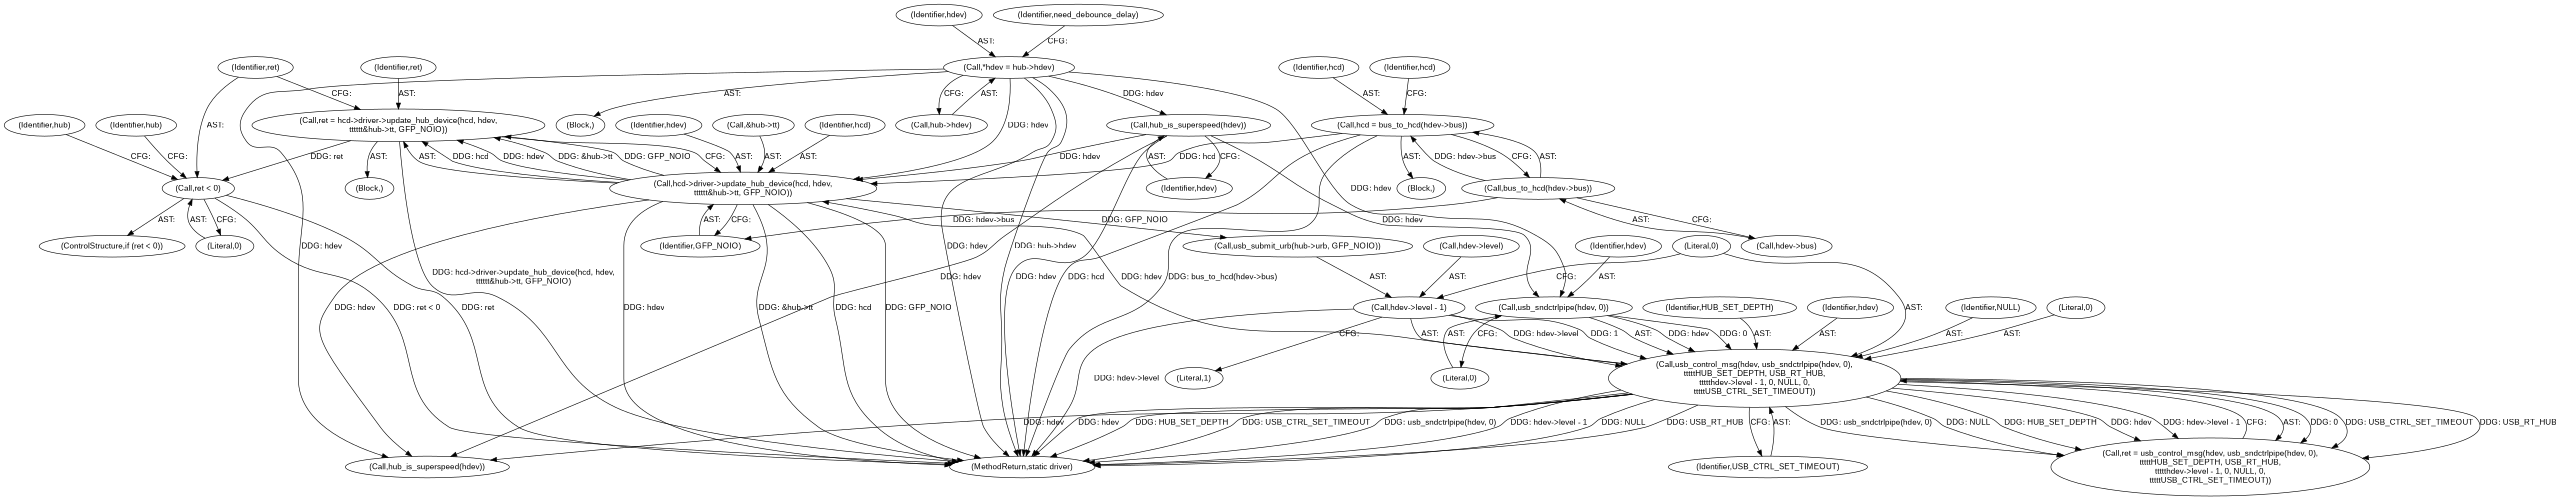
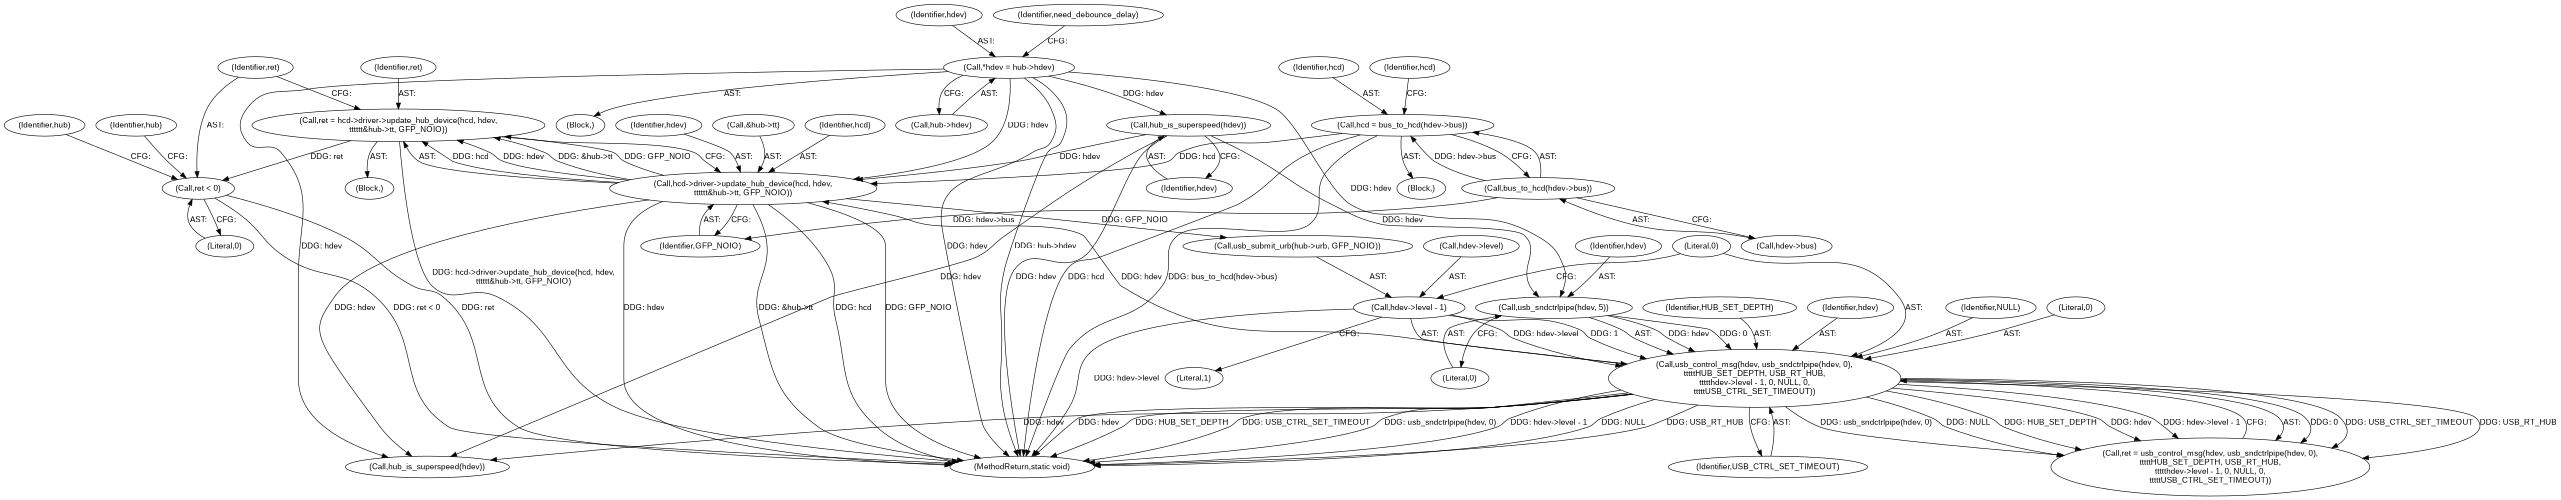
  digraph {
    fontname="Liberation Sans"
    node [fontname="Liberation Sans"]
    edge [fontname="Liberation Sans"]
    n1 [label="(Call,ret = hcd->driver->update_hub_device(hcd, hdev,\n\t\t\t\t\t\t&hub->tt, GFP_NOIO))"]
    n2 [label="(Call,hcd->driver->update_hub_device(hcd, hdev,\n\t\t\t\t\t\t&hub->tt, GFP_NOIO))"]
    n3 [label="(Call,ret < 0)"]
    n4 [label="(Block,)"]
-   n5 [label="(MethodReturn,static driver)"]
+   n5 [label="(MethodReturn,static void)"]
    n6 [label="(Call,usb_submit_urb(hub->urb, GFP_NOIO))"]
    n7 [label="(Identifier,GFP_NOIO)"]
    n8 [label="(Call,hub_is_superspeed(hdev))"]
    n9 [label="(Literal,0)"]
-   n10 [label="(ControlStructure,if (ret < 0))"]
    n11 [label="(Call,hdev->level - 1)"]
    n12 [label="(Call,hcd = bus_to_hcd(hdev->bus))"]
    n13 [label="(Call,bus_to_hcd(hdev->bus))"]
    n14 [label="(Block,)"]
    n15 [label="(Call,hdev->bus)"]
    n16 [label="(Call,*hdev = hub->hdev)"]
    n17 [label="(Call,hub_is_superspeed(hdev))"]
-   n18 [label="(Call,usb_sndctrlpipe(hdev, 0))"]
+   n18 [label="(Call,usb_sndctrlpipe(hdev, 5))"]
    n19 [label="(Block,)"]
    n20 [label="(Call,hub->hdev)"]
    n21 [label="(Identifier,hdev)"]
    n22 [label="(Call,usb_control_msg(hdev, usb_sndctrlpipe(hdev, 0),\n\t\t\t\t\tHUB_SET_DEPTH, USB_RT_HUB,\n\t\t\t\t\thdev->level - 1, 0, NULL, 0,\n\t\t\t\t\tUSB_CTRL_SET_TIMEOUT))"]
    n23 [label="(Literal,0)"]
    n24 [label="(Call,ret = usb_control_msg(hdev, usb_sndctrlpipe(hdev, 0),\n\t\t\t\t\tHUB_SET_DEPTH, USB_RT_HUB,\n\t\t\t\t\thdev->level - 1, 0, NULL, 0,\n\t\t\t\t\tUSB_CTRL_SET_TIMEOUT))"]
    n25 [label="(Identifier,USB_CTRL_SET_TIMEOUT)"]
    n26 [label="(Literal,1)"]
    n27 [label="(Identifier,NULL)"]
    n28 [label="(Identifier,ret)"]
    n29 [label="(Identifier,ret)"]
    n30 [label="(Identifier,hub)"]
    n31 [label="(Identifier,hub)"]
    n32 [label="(Identifier,hdev)"]
    n33 [label="(Literal,0)"]
    n34 [label="(Identifier,hcd)"]
    n35 [label="(Identifier,hdev)"]
    n36 [label="(Literal,0)"]
    n37 [label="(Identifier,need_debounce_delay)"]
    n38 [label="(Call,&hub->tt)"]
    n39 [label="(Identifier,hcd)"]
    n40 [label="(Identifier,hcd)"]
    n41 [label="(Call,hdev->level)"]
    n42 [label="(Identifier,hdev)"]
    n43 [label="(Identifier,HUB_SET_DEPTH)"]
    n44 [label="(Identifier,hdev)"]
    n1 -> n2 [label="CFG: "]
    n1 -> n3 [label="DDG: ret"]
    n1 -> n4 [label="AST: "]
    n1 -> n5 [label="DDG: hcd->driver->update_hub_device(hcd, hdev,\n\t\t\t\t\t\t&hub->tt, GFP_NOIO)"]
    n2 -> n1 [label="AST: "]
    n2 -> n1 [label="DDG: hcd"]
    n2 -> n1 [label="DDG: hdev"]
    n2 -> n1 [label="DDG: &hub->tt"]
    n2 -> n1 [label="DDG: GFP_NOIO"]
    n2 -> n5 [label="DDG: hdev"]
    n2 -> n5 [label="DDG: &hub->tt"]
    n2 -> n5 [label="DDG: hcd"]
    n2 -> n5 [label="DDG: GFP_NOIO"]
    n2 -> n6 [label="DDG: GFP_NOIO"]
    n2 -> n7 [label="CFG: "]
    n2 -> n8 [label="DDG: hdev"]
    n3 -> n5 [label="DDG: ret < 0"]
    n3 -> n5 [label="DDG: ret"]
    n3 -> n9 [label="CFG: "]
-   n3 -> n10 [label="AST: "]
    n6 -> n11 [label="AST: "]
    n7 -> n2 [label="AST: "]
    n9 -> n3 [label="AST: "]
    n11 -> n5 [label="DDG: hdev->level"]
    n11 -> n22 [label="AST: "]
    n11 -> n22 [label="DDG: hdev->level"]
    n11 -> n22 [label="DDG: 1"]
    n11 -> n26 [label="CFG: "]
    n12 -> n2 [label="DDG: hcd"]
    n12 -> n5 [label="DDG: hcd"]
    n12 -> n5 [label="DDG: bus_to_hcd(hdev->bus)"]
    n12 -> n13 [label="CFG: "]
    n12 -> n14 [label="AST: "]
    n13 -> n7 [label="DDG: hdev->bus"]
    n13 -> n12 [label="AST: "]
    n13 -> n12 [label="DDG: hdev->bus"]
    n13 -> n15 [label="CFG: "]
    n15 -> n13 [label="AST: "]
    n16 -> n2 [label="DDG: hdev"]
    n16 -> n5 [label="DDG: hdev"]
    n16 -> n5 [label="DDG: hub->hdev"]
    n16 -> n8 [label="DDG: hdev"]
    n16 -> n17 [label="DDG: hdev"]
    n16 -> n18 [label="DDG: hdev"]
    n16 -> n19 [label="AST: "]
    n16 -> n20 [label="CFG: "]
    n17 -> n2 [label="DDG: hdev"]
    n17 -> n5 [label="DDG: hdev"]
    n17 -> n8 [label="DDG: hdev"]
    n17 -> n18 [label="DDG: hdev"]
    n17 -> n21 [label="CFG: "]
    n18 -> n22 [label="AST: "]
    n18 -> n22 [label="DDG: hdev"]
    n18 -> n22 [label="DDG: 0"]
    n18 -> n23 [label="CFG: "]
    n20 -> n16 [label="AST: "]
    n21 -> n17 [label="AST: "]
    n22 -> n2 [label="DDG: hdev"]
    n22 -> n5 [label="DDG: HUB_SET_DEPTH"]
    n22 -> n5 [label="DDG: USB_CTRL_SET_TIMEOUT"]
    n22 -> n5 [label="DDG: usb_sndctrlpipe(hdev, 0)"]
    n22 -> n5 [label="DDG: hdev->level - 1"]
    n22 -> n5 [label="DDG: NULL"]
    n22 -> n5 [label="DDG: USB_RT_HUB"]
    n22 -> n5 [label="DDG: hdev"]
    n22 -> n8 [label="DDG: hdev"]
    n22 -> n24 [label="AST: "]
    n22 -> n24 [label="DDG: 0"]
    n22 -> n24 [label="DDG: USB_CTRL_SET_TIMEOUT"]
    n22 -> n24 [label="DDG: USB_RT_HUB"]
    n22 -> n24 [label="DDG: usb_sndctrlpipe(hdev, 0)"]
    n22 -> n24 [label="DDG: NULL"]
    n22 -> n24 [label="DDG: HUB_SET_DEPTH"]
    n22 -> n24 [label="DDG: hdev"]
    n22 -> n24 [label="DDG: hdev->level - 1"]
    n22 -> n25 [label="CFG: "]
    n23 -> n18 [label="AST: "]
    n24 -> n22 [label="CFG: "]
    n25 -> n22 [label="AST: "]
    n27 -> n22 [label="AST: "]
    n28 -> n1 [label="AST: "]
    n29 -> n1 [label="CFG: "]
    n29 -> n3 [label="AST: "]
    n30 -> n3 [label="CFG: "]
    n31 -> n3 [label="CFG: "]
    n32 -> n16 [label="AST: "]
    n33 -> n22 [label="AST: "]
    n34 -> n12 [label="CFG: "]
    n35 -> n2 [label="AST: "]
    n36 -> n11 [label="CFG: "]
    n36 -> n22 [label="AST: "]
    n37 -> n16 [label="CFG: "]
    n38 -> n2 [label="AST: "]
    n39 -> n12 [label="AST: "]
    n40 -> n2 [label="AST: "]
    n41 -> n11 [label="AST: "]
    n42 -> n18 [label="AST: "]
    n43 -> n22 [label="AST: "]
    n44 -> n22 [label="AST: "]
  }
